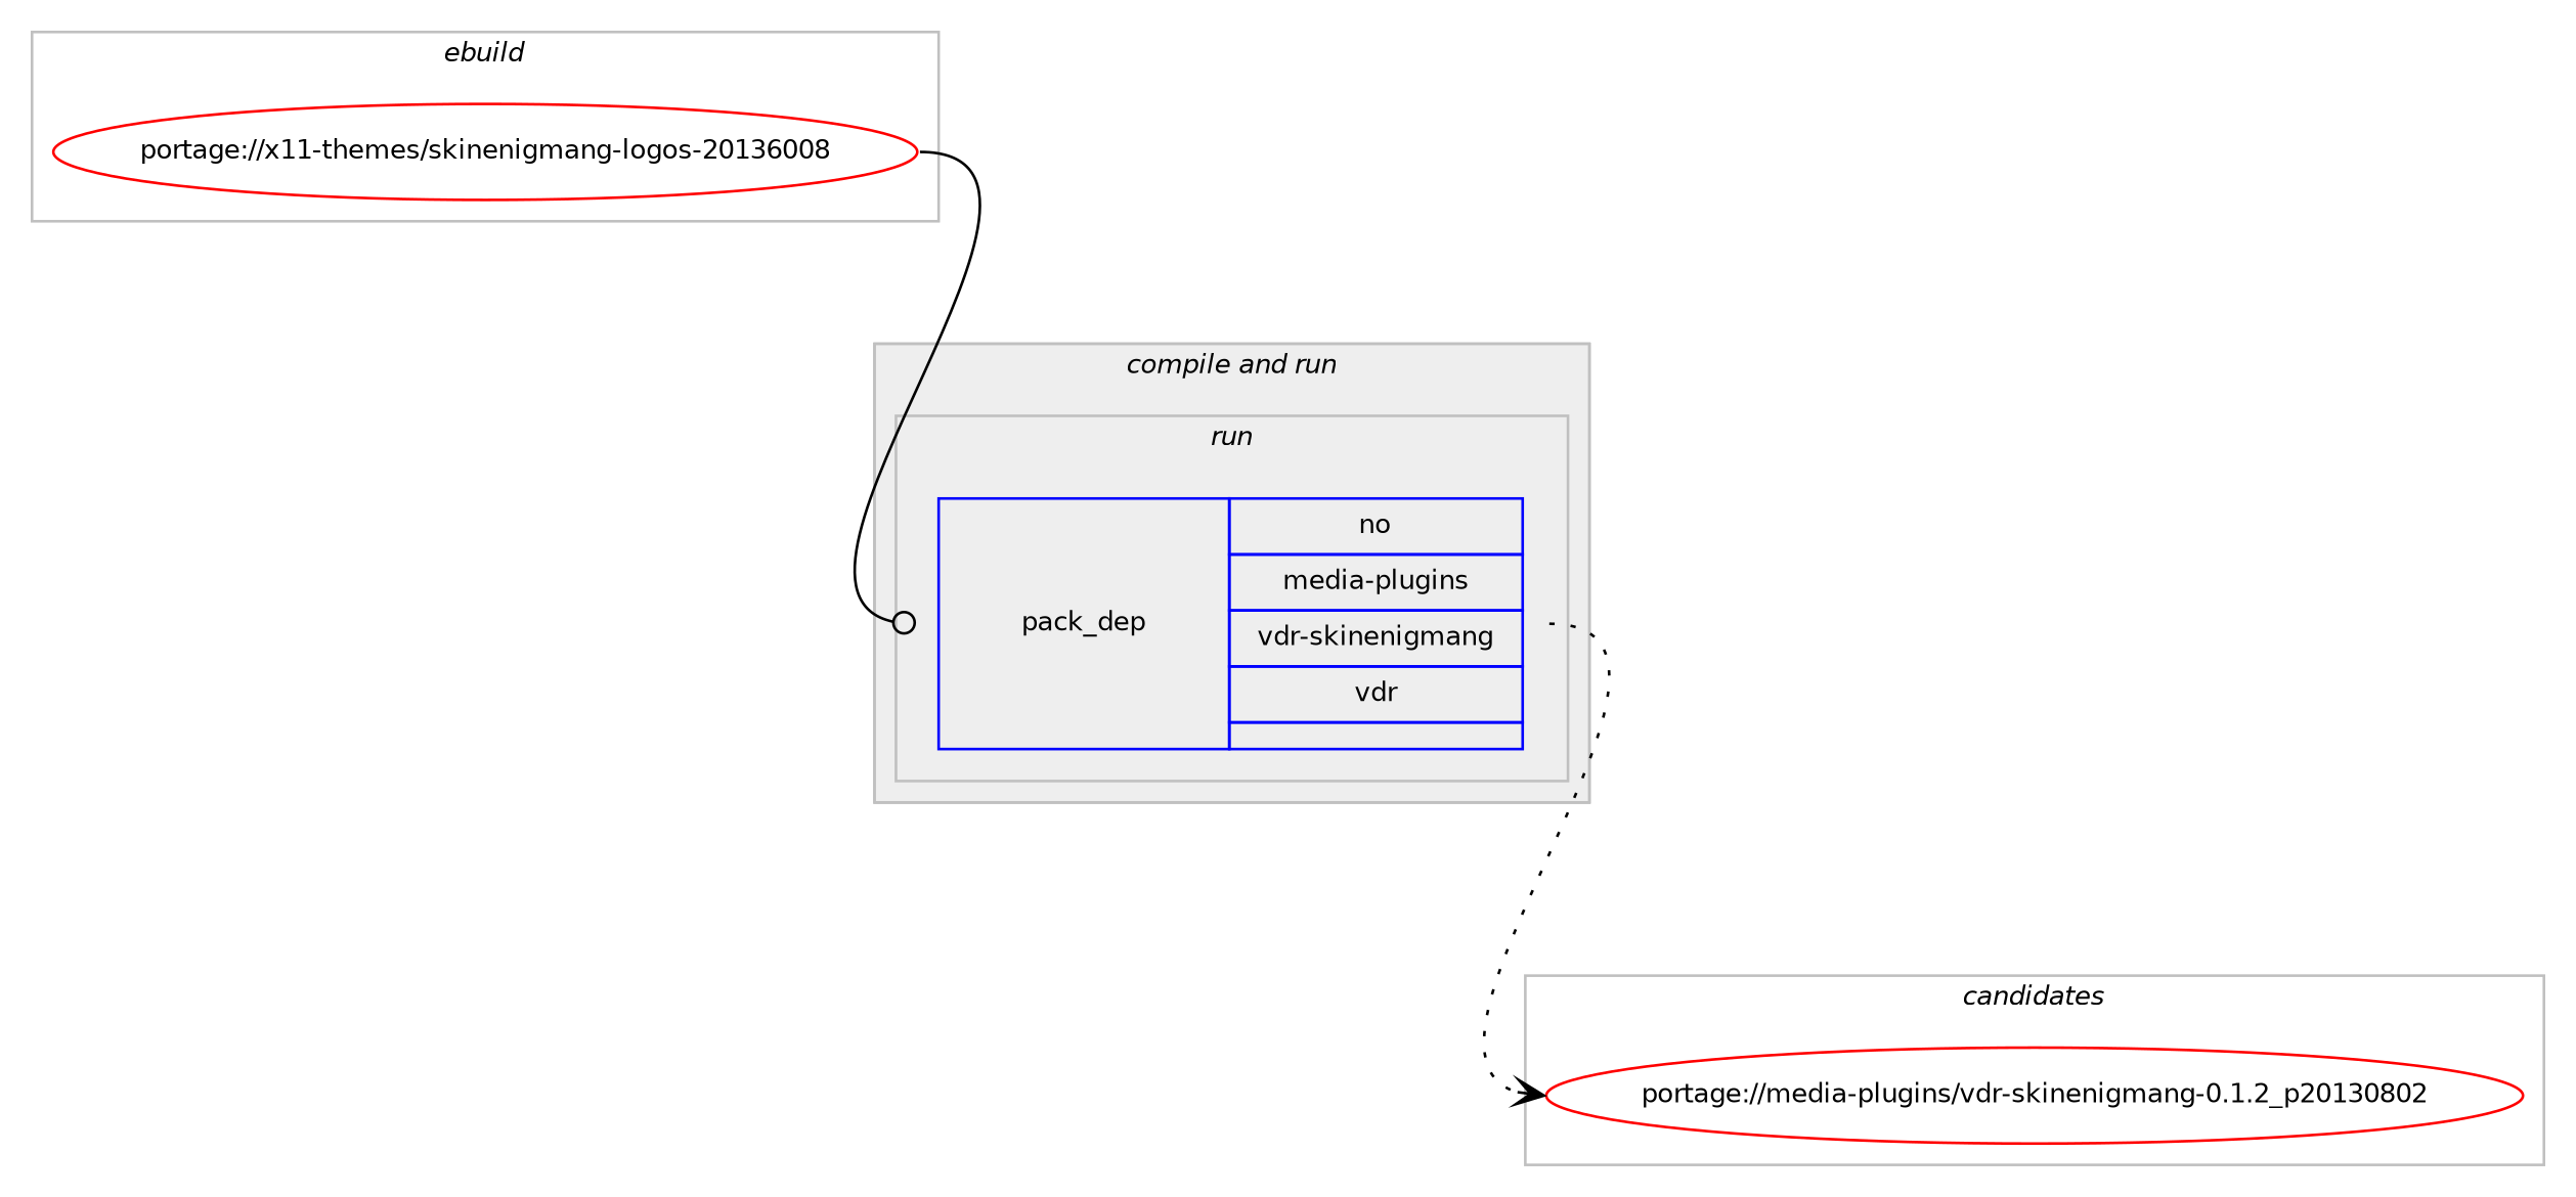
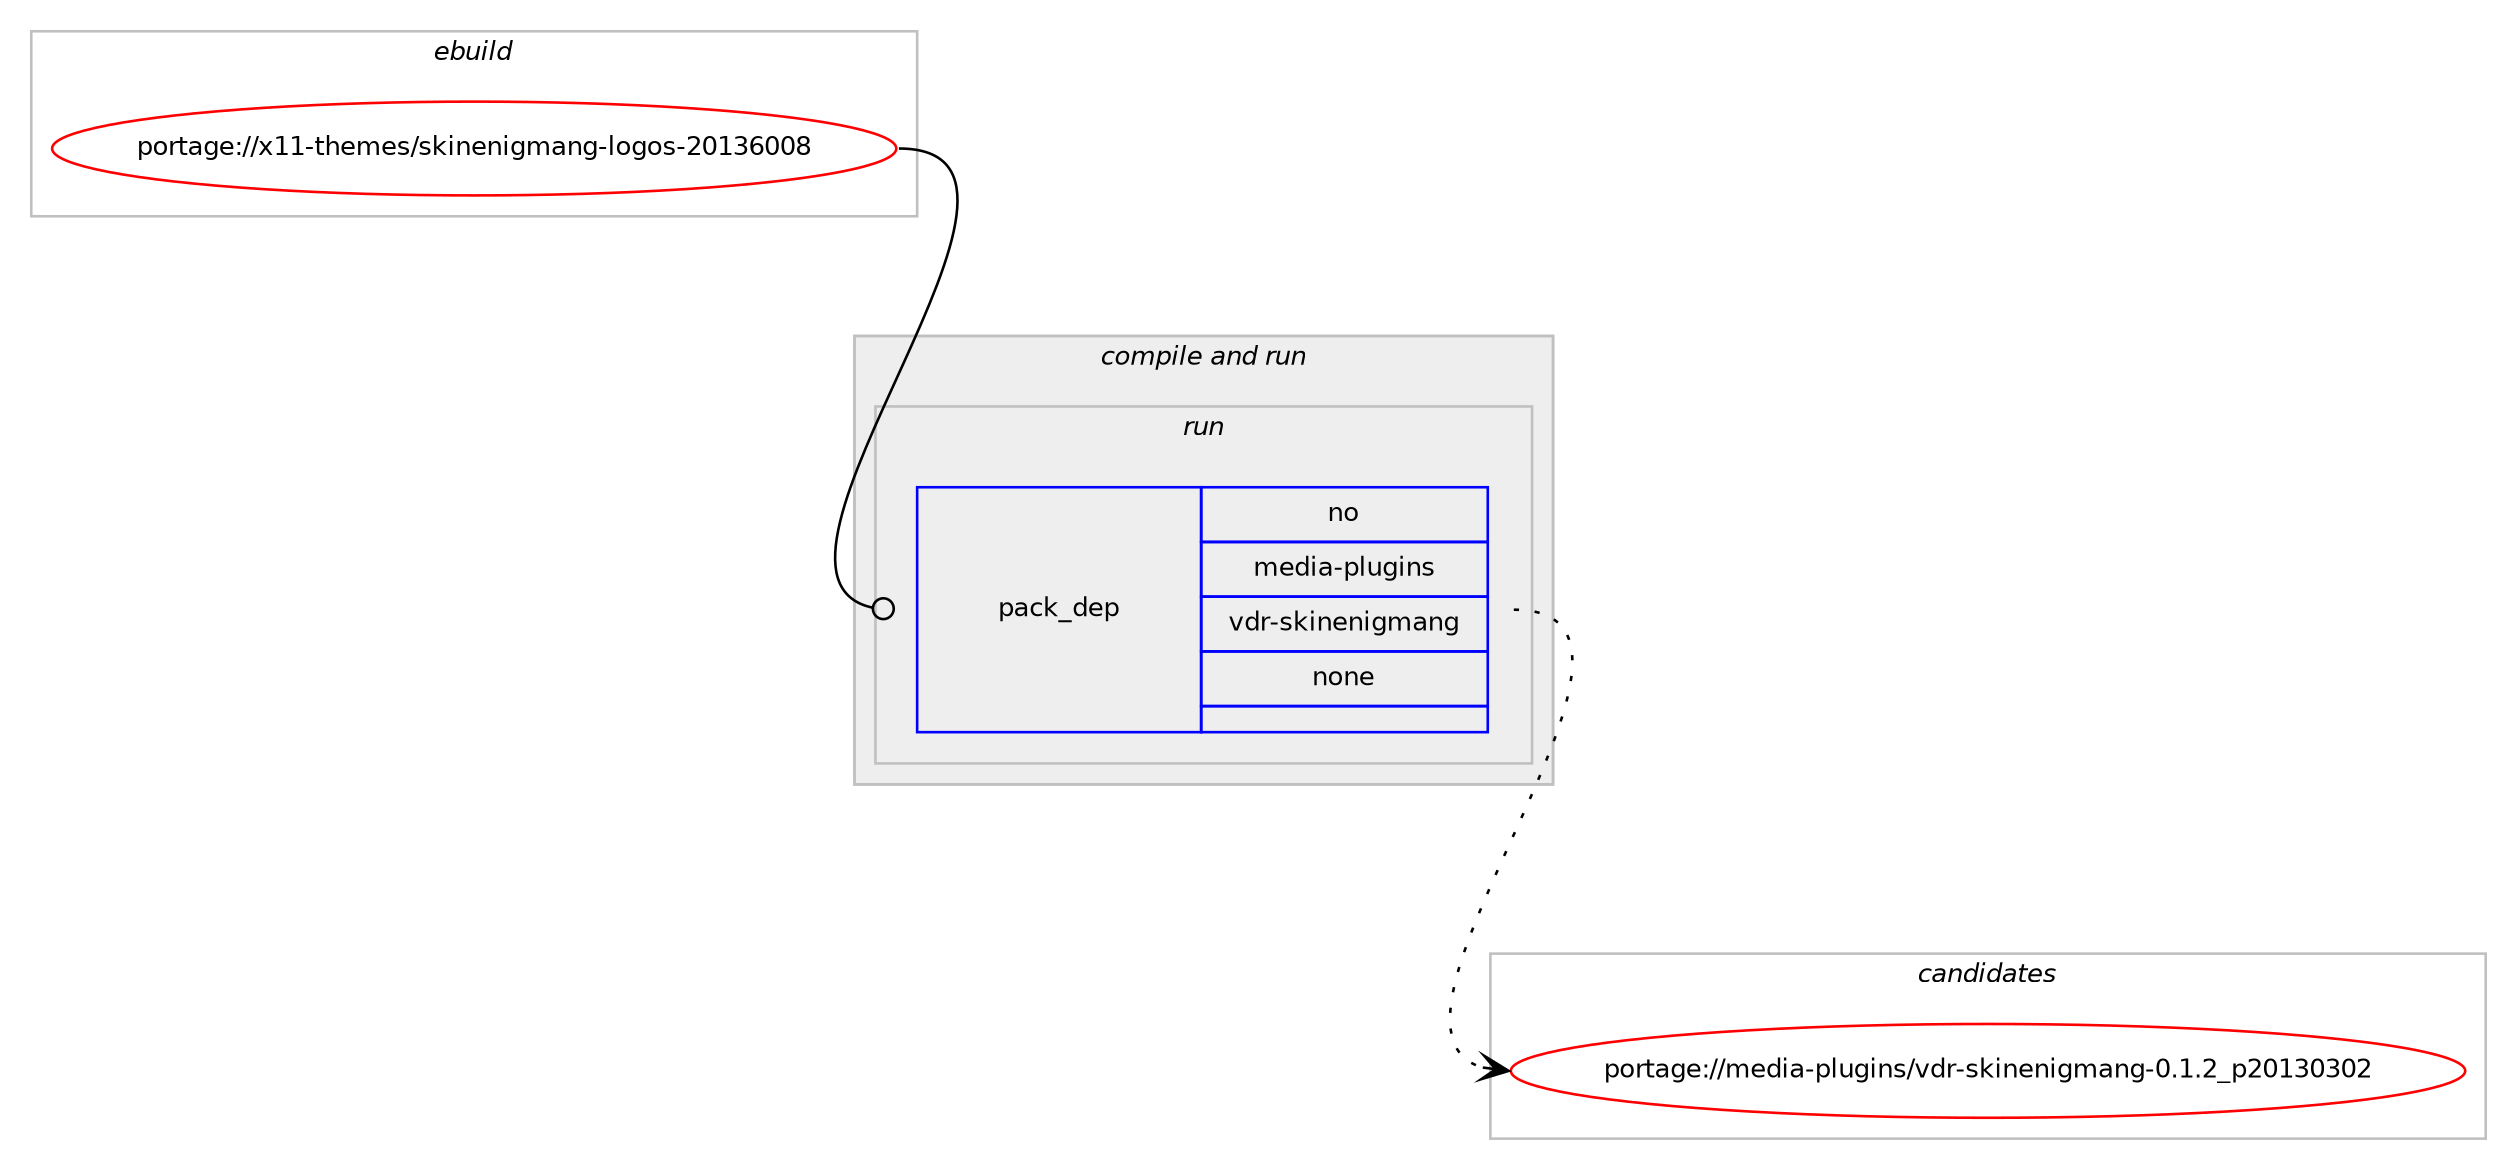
  digraph {
    compound=true
    concentrate=true
    fontname=Helvetica
    fontsize=10
    newrank=true
    rankdir=TB
    ranksep=1.5
    node [color=red fontname=Helvetica fontsize=10]
    edge [headport=w tailport=e]
    n1 [label="portage://x11-themes/skinenigmang-logos-20136008" width=4]
-   n2 [color=blue label=<<TABLE BORDER="0" CELLBORDER="1" CELLSPACING="0" CELLPADDING="4" WIDTH="220"><TR><TD ROWSPAN="6" CELLPADDING="30">pack_dep</TD></TR><TR><TD WIDTH="110">no</TD></TR><TR><TD>media-plugins</TD></TR><TR><TD>vdr-skinenigmang</TD></TR><TR><TD>vdr</TD></TR><TR><TD></TD></TR></TABLE>> shape=none]
-   n3 [label="portage://media-plugins/vdr-skinenigmang-0.1.2_p20130802" width=4]
+   n2 [color=blue label=<<TABLE BORDER="0" CELLBORDER="1" CELLSPACING="0" CELLPADDING="4" WIDTH="220"><TR><TD ROWSPAN="6" CELLPADDING="30">pack_dep</TD></TR><TR><TD WIDTH="110">no</TD></TR><TR><TD>media-plugins</TD></TR><TR><TD>vdr-skinenigmang</TD></TR><TR><TD>none</TD></TR><TR><TD></TD></TR></TABLE>> shape=none]
+   n3 [label="portage://media-plugins/vdr-skinenigmang-0.1.2_p20130302" width=4]
    subgraph cluster_1 {
      color=gray
      label=<<i>ebuild</i>>
      rank=same
      n1
    }
    subgraph cluster_2 {
      color=gray
      label=<<i>dependencies</i>>
      subgraph cluster_3 {
        color=gray
        fillcolor="#eeeeee"
        label=<<i>compile</i>>
        style=filled
      }
      subgraph cluster_4 {
        color=gray
        fillcolor="#eeeeee"
        label=<<i>compile and run</i>>
        style=filled
      }
      subgraph cluster_5 {
        color=gray
        fillcolor="#eeeeee"
        label=<<i>run</i>>
        style=filled
        subgraph sub_6 {
          color=gray
          fillcolor="#eeeeee"
          label=<<i>run</i>>
          style=filled
          n2
        }
      }
    }
    subgraph cluster_7 {
      color=gray
      label=<<i>candidates</i>>
      rank=same
      subgraph sub_8 {
        color=black
        label=<<i>candidates</i>>
        nodesep=1
        rank=same
        n3
      }
    }
    n1 -> n2 [arrowhead=odot style=solid weight=20]
    n2 -> n3 [arrowhead=vee style=dotted weight=100]
  }
